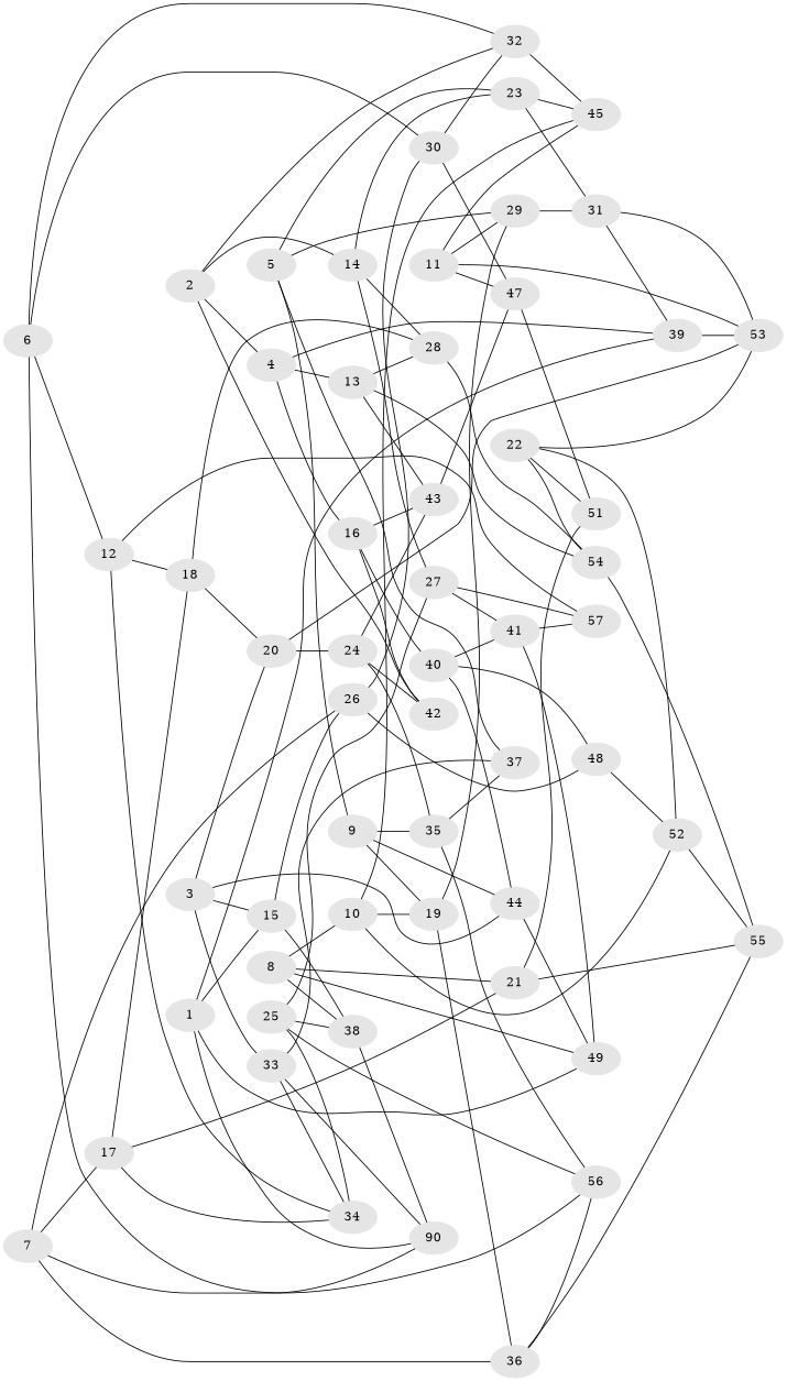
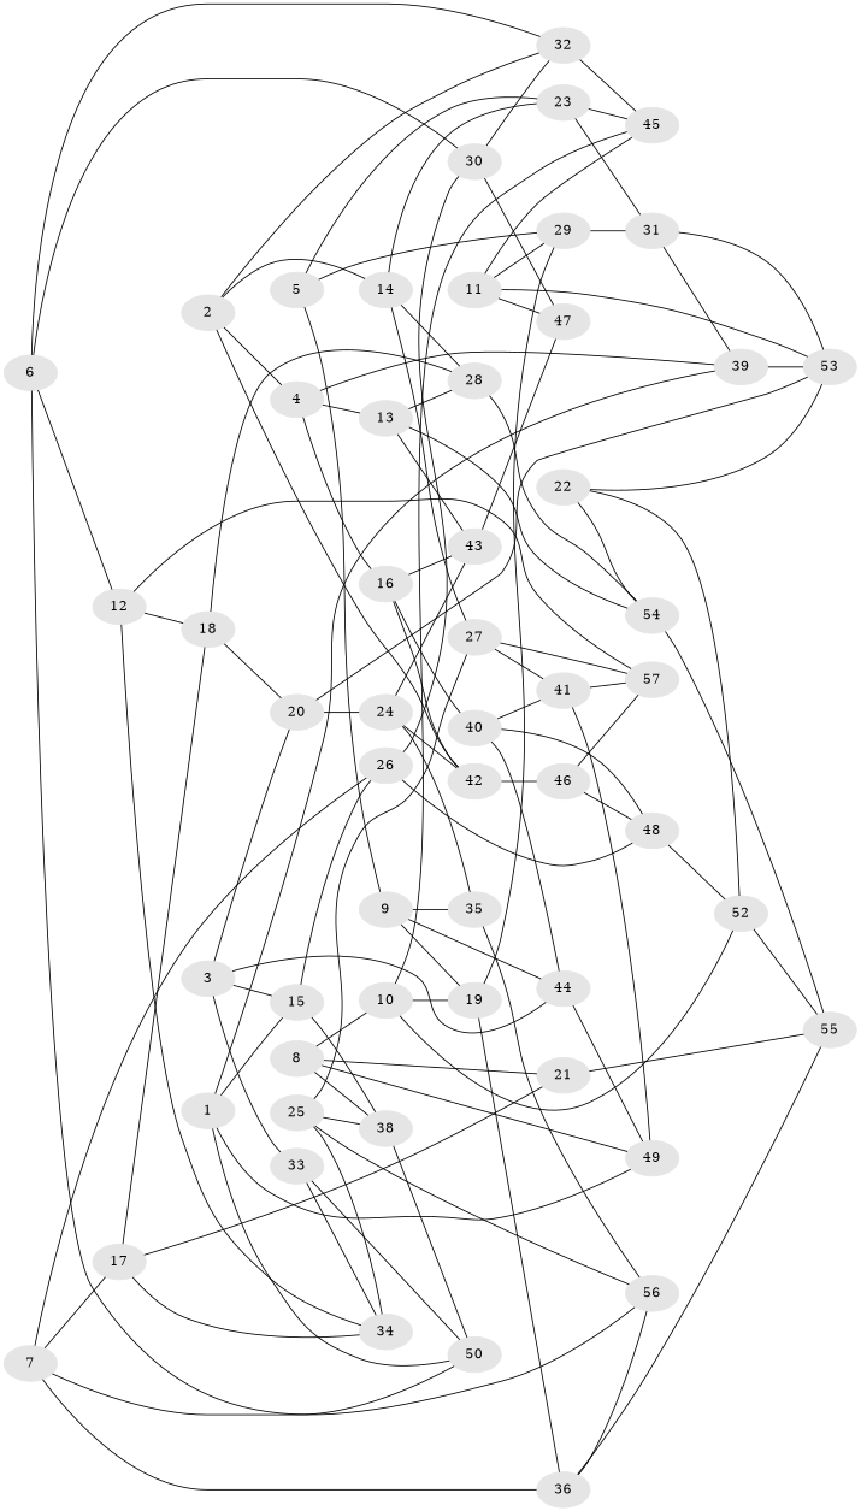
  graph {
    rankdir=LR
    node [color=gray90 style=filled]
    1
    15
    39
    49
-   50 [label=90]
+   50
    26
    38
    53
    2
    4
    14
    32
    42
    13
    16
    23
    28
    27
    45
+   46
    3
    20
    33
    44
    24
-   37
    34
    43
    54
    40
    5
    9
    29
    19
    35
    31
    6
    12
    30
    56
    18
    57
    47
    7
    17
    36
    21
    48
    55
    8
    10
    52
-   51
    11
    41
    22
    25
    1 -- 15
    1 -- 39
    1 -- 49
    1 -- 50
    15 -- 26
    15 -- 38
    39 -- 53
    26 -- 30
    26 -- 48
    38 -- 50
    2 -- 4
    2 -- 14
    2 -- 32
    2 -- 42
    4 -- 39
    4 -- 13
    4 -- 16
    14 -- 23
    14 -- 28
    14 -- 27
    32 -- 45
+   42 -- 46
    13 -- 28
    13 -- 43
    13 -- 54
    16 -- 42
    16 -- 43
    16 -- 40
    23 -- 45
    23 -- 31
    28 -- 54
    27 -- 57
    27 -- 41
+   46 -- 57
+   46 -- 48
    3 -- 15
    3 -- 20
    3 -- 33
    3 -- 44
    20 -- 53
    20 -- 24
    33 -- 50
-   33 -- 37
    33 -- 34
    44 -- 49
    24 -- 42
    24 -- 43
    24 -- 35
    43 -- 47
    54 -- 55
    40 -- 44
    40 -- 48
    40 -- 41
    5 -- 23
-   5 -- 37
    5 -- 9
    5 -- 29
    9 -- 44
    9 -- 19
    9 -- 35
    29 -- 31
    19 -- 29
    19 -- 36
-   35 -- 37
    35 -- 56
    31 -- 39
    31 -- 53
    6 -- 32
    6 -- 12
    6 -- 30
    6 -- 56
    12 -- 34
    12 -- 18
    12 -- 57
    30 -- 32
    30 -- 47
    18 -- 28
    18 -- 20
-   47 -- 51
    7 -- 50
    7 -- 26
    7 -- 17
    7 -- 36
    17 -- 34
    17 -- 18
    17 -- 21
    36 -- 56
    36 -- 55
    21 -- 55
-   21 -- 51
    48 -- 52
    8 -- 49
    8 -- 38
    8 -- 21
    8 -- 10
    10 -- 45
    10 -- 19
    10 -- 52
    52 -- 55
    11 -- 53
    11 -- 45
    11 -- 29
    11 -- 47
    41 -- 49
    41 -- 57
    22 -- 53
    22 -- 54
    22 -- 52
-   22 -- 51
    25 -- 38
    25 -- 27
    25 -- 34
    25 -- 56
  }
